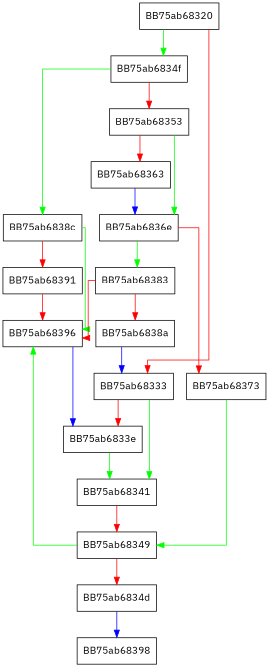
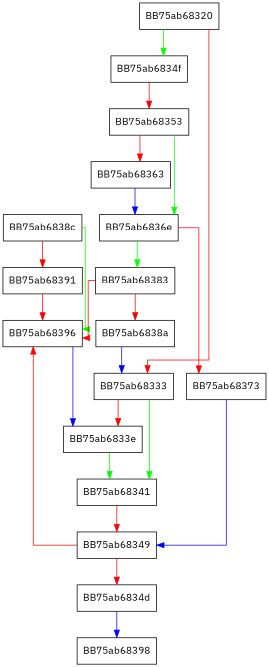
  digraph {
    fontname="IBM Plex Sans"
    splines=ortho
    node [fontname="IBM Plex Sans" shape=box]
    edge [color=red fontname="IBM Plex Sans"]
    BB75ab68320
    BB75ab6834f
    BB75ab68333
    BB75ab6838c
    BB75ab68353
    BB75ab68341
    BB75ab6833e
    BB75ab68396
    BB75ab68391
    BB75ab6836e
    BB75ab68363
    BB75ab68349
    BB75ab6834d
    BB75ab68398
    BB75ab68383
    BB75ab68373
    BB75ab6838a
    BB75ab68320 -> BB75ab6834f [color=green]
    BB75ab68320 -> BB75ab68333
-   BB75ab6834f -> BB75ab6838c [color=green]
    BB75ab6834f -> BB75ab68353
    BB75ab68333 -> BB75ab68341 [color=green]
    BB75ab68333 -> BB75ab6833e
    BB75ab6838c -> BB75ab68396 [color=green]
    BB75ab6838c -> BB75ab68391
    BB75ab68353 -> BB75ab6836e [color=green]
    BB75ab68353 -> BB75ab68363
    BB75ab68341 -> BB75ab68349
    BB75ab6833e -> BB75ab68341 [color=green]
    BB75ab68396 -> BB75ab6833e [color=blue]
    BB75ab68391 -> BB75ab68396
    BB75ab6836e -> BB75ab68383 [color=green]
    BB75ab6836e -> BB75ab68373
    BB75ab68363 -> BB75ab6836e [color=blue]
-   BB75ab68349 -> BB75ab68396 [color=green]
+   BB75ab68349 -> BB75ab68396
    BB75ab68349 -> BB75ab6834d
    BB75ab6834d -> BB75ab68398 [color=blue]
    BB75ab68383 -> BB75ab68396
    BB75ab68383 -> BB75ab6838a
-   BB75ab68373 -> BB75ab68349 [color=green]
+   BB75ab68373 -> BB75ab68349 [color=blue]
    BB75ab6838a -> BB75ab68333 [color=blue]
  }
